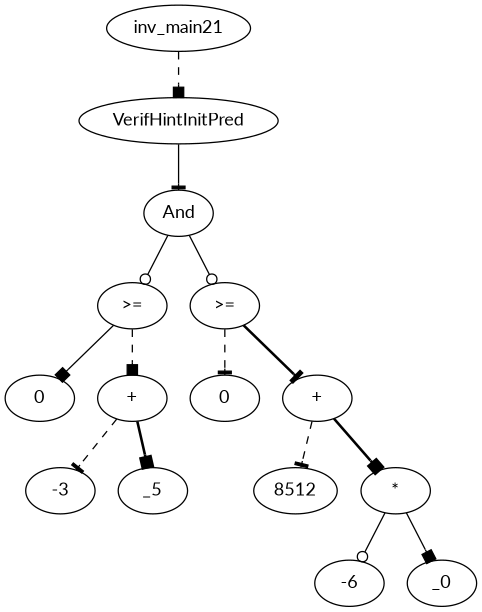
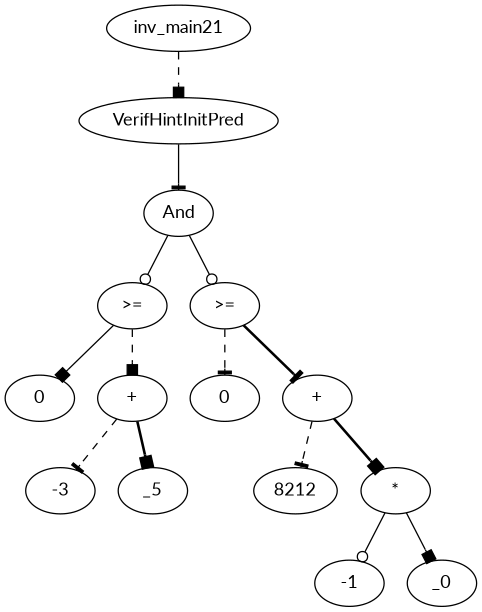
  digraph {
    fontname=Lato
    node [fontname=Lato]
    edge [arrowhead=box fontname=Lato style=solid]
    n1 [label=inv_main21]
    n2 [label=VerifHintInitPred]
    n3 [label=And]
    n4 [label=">="]
    n5 [label=">="]
    n6 [label=0]
    n7 [label="+"]
    n8 [label=0]
    n9 [label="+"]
    n10 [label=-3]
    n11 [label=_5]
-   n12 [label=8512]
+   n12 [label=8212]
    n13 [label="*"]
-   n14 [label=-6]
+   n14 [label=-1]
    n15 [label=_0]
    n1 -> n2 [style=dashed]
    n2 -> n3 [arrowhead=tee]
    n3 -> n4 [arrowhead=odot]
    n3 -> n5 [arrowhead=odot]
    n4 -> n6
    n4 -> n7 [style=dashed]
    n5 -> n8 [arrowhead=tee style=dashed]
    n5 -> n9 [arrowhead=tee style=bold]
    n7 -> n10 [arrowhead=tee style=dashed]
    n7 -> n11 [style=bold]
    n9 -> n12 [arrowhead=tee style=dashed]
    n9 -> n13 [style=bold]
    n13 -> n14 [arrowhead=odot]
    n13 -> n15
  }
